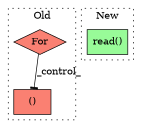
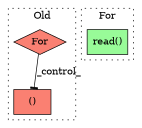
  digraph {
    node [l=8 shape=box style=filled fillcolor=salmon]
    n1 [a=107 l="4,18" label=For s="21788,21825" shape=diamond]
    n2 [a=54 label="()" s=22446]
    n3 [a=75 label="read()" s=23224 fillcolor=palegreen]
    subgraph cluster_1 {
      label=Old
      style=dotted
      n1
      n2
    }
    subgraph cluster_2 {
-     label=New
+     label=For
      style=dotted
      n3
    }
    n1 -> n2 [label=_control_ style=solid arrowhead=tee]
  }
